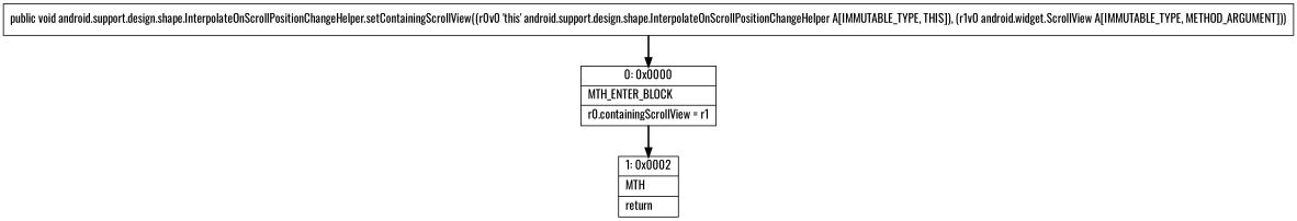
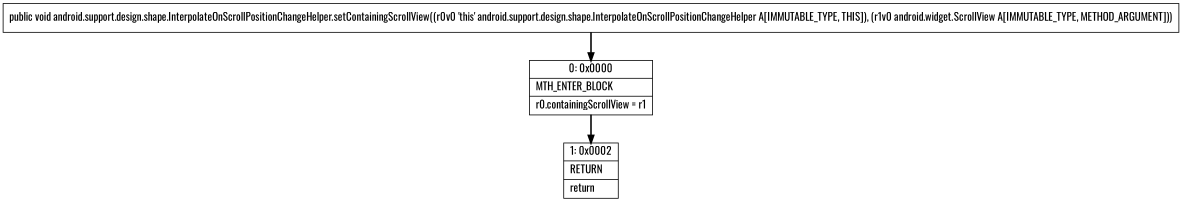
  digraph {
    fontname=Oswald
    node [shape=record fontname=Oswald]
    edge [style=bold fontname=Oswald]
    n1 [label="{0\:\ 0x0000|MTH_ENTER_BLOCK\l|r0.containingScrollView = r1\l}"]
-   n2 [label="{1\:\ 0x0002|MTH\l|return\l}"]
+   n2 [label="{1\:\ 0x0002|RETURN\l|return\l}"]
    n3 [label="{public void android.support.design.shape.InterpolateOnScrollPositionChangeHelper.setContainingScrollView((r0v0 'this' android.support.design.shape.InterpolateOnScrollPositionChangeHelper A[IMMUTABLE_TYPE, THIS]), (r1v0 android.widget.ScrollView A[IMMUTABLE_TYPE, METHOD_ARGUMENT])) }"]
    n1 -> n2
    n3 -> n1
  }
